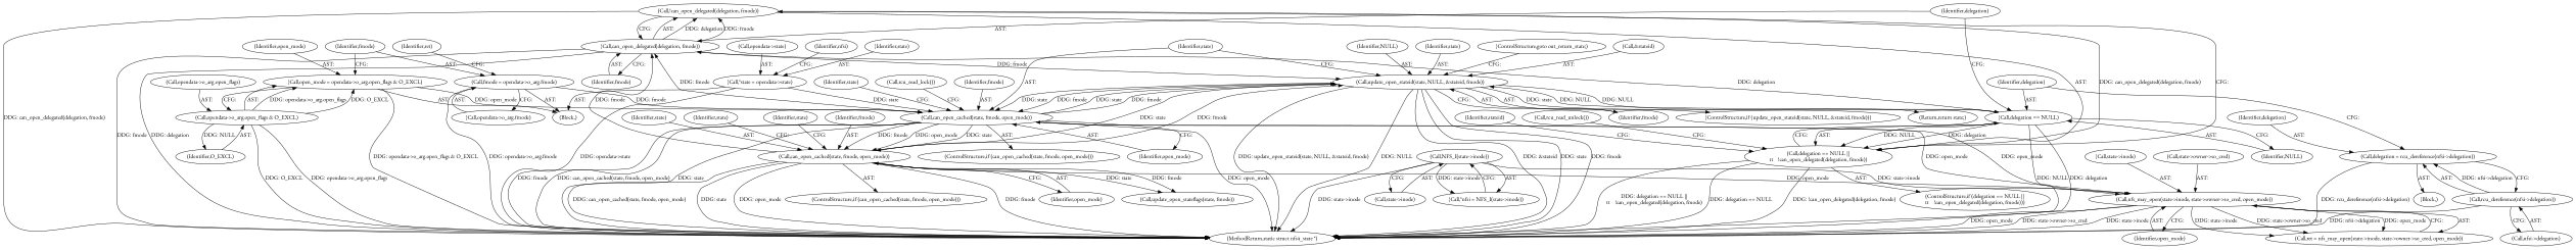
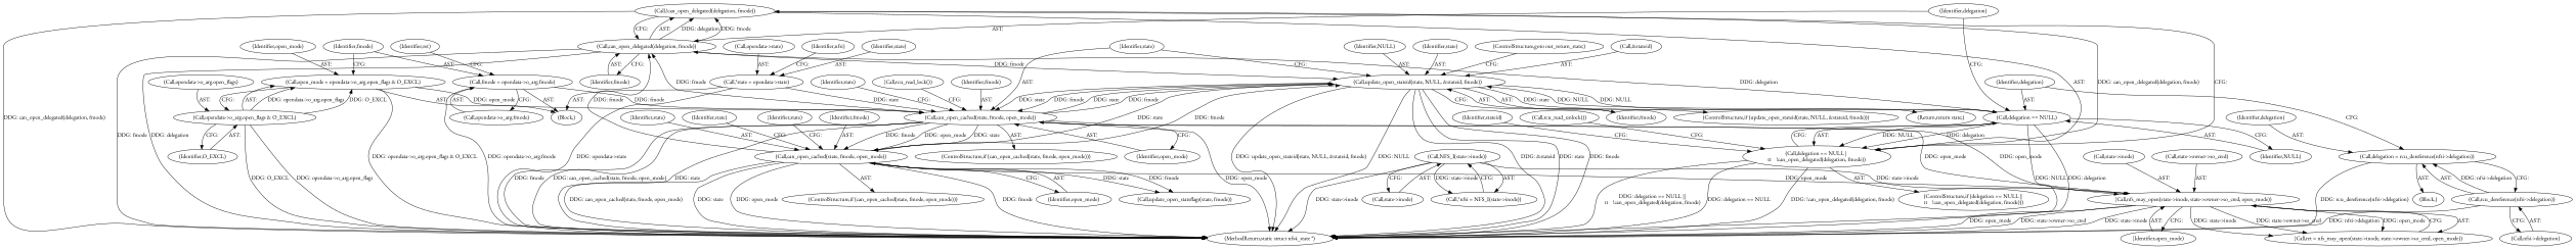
  digraph {
    fontname="EB Garamond"
    node [fontname="EB Garamond"]
    edge [fontname="EB Garamond"]
    n1 [label="(Call,!can_open_delegated(delegation, fmode))"]
    n2 [label="(Call,can_open_delegated(delegation, fmode))"]
    n3 [label="(Call,delegation == NULL ||\n\t\t    !can_open_delegated(delegation, fmode))"]
    n4 [label="(MethodReturn,static struct nfs4_state *)"]
    n5 [label="(Call,update_open_stateid(state, NULL, &stateid, fmode))"]
    n6 [label="(Identifier,fmode)"]
    n7 [label="(Call,delegation == NULL)"]
    n8 [label="(ControlStructure,if (delegation == NULL ||\n\t\t    !can_open_delegated(delegation, fmode)))"]
    n9 [label="(Call,can_open_cached(state, fmode, open_mode))"]
    n10 [label="(Identifier,fmode)"]
    n11 [label="(ControlStructure,if (update_open_stateid(state, NULL, &stateid, fmode)))"]
    n12 [label="(Return,return state;)"]
    n13 [label="(Identifier,NULL)"]
    n14 [label="(Call,delegation = rcu_dereference(nfsi->delegation))"]
    n15 [label="(Call,rcu_dereference(nfsi->delegation))"]
    n16 [label="(Block,)"]
    n17 [label="(Call,nfsi->delegation)"]
    n18 [label="(Call,can_open_cached(state, fmode, open_mode))"]
    n19 [label="(Call,nfs_may_open(state->inode, state->owner->so_cred, open_mode))"]
    n20 [label="(ControlStructure,if (can_open_cached(state, fmode, open_mode)))"]
    n21 [label="(Identifier,open_mode)"]
    n22 [label="(Identifier,open_mode)"]
    n23 [label="(Call,update_open_stateflags(state, fmode))"]
    n24 [label="(ControlStructure,if (can_open_cached(state, fmode, open_mode)))"]
    n25 [label="(Identifier,open_mode)"]
    n26 [label="(Call,ret = nfs_may_open(state->inode, state->owner->so_cred, open_mode))"]
    n27 [label="(Call,*state = opendata->state)"]
    n28 [label="(Block,)"]
    n29 [label="(Call,opendata->state)"]
    n30 [label="(Call,fmode = opendata->o_arg.fmode)"]
    n31 [label="(Call,opendata->o_arg.fmode)"]
    n32 [label="(Call,NFS_I(state->inode))"]
    n33 [label="(Call,*nfsi = NFS_I(state->inode))"]
    n34 [label="(Call,state->inode)"]
    n35 [label="(Call,open_mode = opendata->o_arg.open_flags & O_EXCL)"]
    n36 [label="(Call,opendata->o_arg.open_flags & O_EXCL)"]
    n37 [label="(Identifier,O_EXCL)"]
    n38 [label="(Call,state->inode)"]
    n39 [label="(Identifier,fmode)"]
    n40 [label="(ControlStructure,goto out_return_state;)"]
    n41 [label="(Identifier,delegation)"]
    n42 [label="(Identifier,state)"]
    n43 [label="(Identifier,nfsi)"]
    n44 [label="(Identifier,stateid)"]
    n45 [label="(Identifier,open_mode)"]
    n46 [label="(Call,opendata->o_arg.open_flags)"]
    n47 [label="(Identifier,delegation)"]
    n48 [label="(Call,rcu_read_lock())"]
    n49 [label="(Identifier,fmode)"]
    n50 [label="(Identifier,fmode)"]
    n51 [label="(Identifier,state)"]
    n52 [label="(Call,&stateid)"]
    n53 [label="(Identifier,state)"]
    n54 [label="(Call,state->owner->so_cred)"]
    n55 [label="(Call,rcu_read_unlock())"]
    n56 [label="(Identifier,state)"]
    n57 [label="(Identifier,ret)"]
    n58 [label="(Identifier,delegation)"]
    n59 [label="(Identifier,NULL)"]
    n60 [label="(Identifier,state)"]
    n61 [label="(Identifier,state)"]
    n62 [label="(Identifier,state)"]
    n1 -> n2 [label="CFG: "]
    n1 -> n3 [label="AST: "]
    n1 -> n3 [label="DDG: can_open_delegated(delegation, fmode)"]
    n1 -> n4 [label="DDG: can_open_delegated(delegation, fmode)"]
    n2 -> n1 [label="AST: "]
    n2 -> n1 [label="DDG: delegation"]
    n2 -> n1 [label="DDG: fmode"]
    n2 -> n4 [label="DDG: fmode"]
    n2 -> n4 [label="DDG: delegation"]
    n2 -> n5 [label="DDG: fmode"]
    n2 -> n6 [label="CFG: "]
    n3 -> n1 [label="CFG: "]
    n3 -> n4 [label="DDG: !can_open_delegated(delegation, fmode)"]
    n3 -> n4 [label="DDG: delegation == NULL ||\n\t\t    !can_open_delegated(delegation, fmode)"]
    n3 -> n4 [label="DDG: delegation == NULL"]
    n3 -> n7 [label="CFG: "]
    n3 -> n8 [label="AST: "]
    n5 -> n4 [label="DDG: update_open_stateid(state, NULL, &stateid, fmode)"]
    n5 -> n4 [label="DDG: NULL"]
    n5 -> n4 [label="DDG: &stateid"]
    n5 -> n4 [label="DDG: state"]
    n5 -> n4 [label="DDG: fmode"]
    n5 -> n7 [label="DDG: NULL"]
    n5 -> n9 [label="DDG: state"]
    n5 -> n9 [label="DDG: fmode"]
    n5 -> n10 [label="CFG: "]
    n5 -> n11 [label="AST: "]
    n5 -> n12 [label="DDG: state"]
    n6 -> n2 [label="AST: "]
    n7 -> n2 [label="DDG: delegation"]
    n7 -> n3 [label="AST: "]
    n7 -> n3 [label="DDG: delegation"]
    n7 -> n3 [label="DDG: NULL"]
    n7 -> n4 [label="DDG: NULL"]
    n7 -> n4 [label="DDG: delegation"]
    n7 -> n5 [label="DDG: NULL"]
    n7 -> n13 [label="CFG: "]
    n9 -> n2 [label="DDG: fmode"]
    n9 -> n4 [label="DDG: open_mode"]
    n9 -> n4 [label="DDG: fmode"]
    n9 -> n4 [label="DDG: can_open_cached(state, fmode, open_mode)"]
    n9 -> n4 [label="DDG: state"]
    n9 -> n5 [label="DDG: state"]
    n9 -> n5 [label="DDG: fmode"]
    n9 -> n18 [label="DDG: state"]
    n9 -> n18 [label="DDG: fmode"]
    n9 -> n18 [label="DDG: open_mode"]
    n9 -> n19 [label="DDG: open_mode"]
    n9 -> n20 [label="AST: "]
    n9 -> n21 [label="CFG: "]
    n10 -> n5 [label="AST: "]
    n13 -> n7 [label="AST: "]
    n14 -> n4 [label="DDG: rcu_dereference(nfsi->delegation)"]
    n14 -> n15 [label="CFG: "]
    n14 -> n16 [label="AST: "]
    n15 -> n4 [label="DDG: nfsi->delegation"]
    n15 -> n14 [label="AST: "]
    n15 -> n14 [label="DDG: nfsi->delegation"]
    n15 -> n17 [label="CFG: "]
    n17 -> n15 [label="AST: "]
    n18 -> n2 [label="DDG: fmode"]
    n18 -> n4 [label="DDG: can_open_cached(state, fmode, open_mode)"]
    n18 -> n4 [label="DDG: state"]
    n18 -> n4 [label="DDG: open_mode"]
    n18 -> n4 [label="DDG: fmode"]
    n18 -> n5 [label="DDG: state"]
    n18 -> n5 [label="DDG: fmode"]
    n18 -> n19 [label="DDG: open_mode"]
    n18 -> n22 [label="CFG: "]
    n18 -> n23 [label="DDG: state"]
    n18 -> n23 [label="DDG: fmode"]
    n18 -> n24 [label="AST: "]
    n19 -> n4 [label="DDG: open_mode"]
    n19 -> n4 [label="DDG: state->owner->so_cred"]
    n19 -> n4 [label="DDG: state->inode"]
    n19 -> n9 [label="DDG: open_mode"]
    n19 -> n25 [label="CFG: "]
    n19 -> n26 [label="AST: "]
    n19 -> n26 [label="DDG: state->inode"]
    n19 -> n26 [label="DDG: state->owner->so_cred"]
    n19 -> n26 [label="DDG: open_mode"]
    n21 -> n9 [label="AST: "]
    n22 -> n18 [label="AST: "]
    n25 -> n19 [label="AST: "]
    n26 -> n19 [label="CFG: "]
    n27 -> n4 [label="DDG: opendata->state"]
    n27 -> n9 [label="DDG: state"]
    n27 -> n28 [label="AST: "]
    n29 -> n27 [label="AST: "]
    n30 -> n4 [label="DDG: opendata->o_arg.fmode"]
    n30 -> n9 [label="DDG: fmode"]
    n30 -> n28 [label="AST: "]
    n30 -> n31 [label="CFG: "]
    n31 -> n30 [label="AST: "]
    n32 -> n4 [label="DDG: state->inode"]
    n32 -> n19 [label="DDG: state->inode"]
    n32 -> n33 [label="AST: "]
    n32 -> n33 [label="DDG: state->inode"]
    n32 -> n34 [label="CFG: "]
    n33 -> n32 [label="CFG: "]
    n34 -> n32 [label="AST: "]
    n35 -> n4 [label="DDG: opendata->o_arg.open_flags & O_EXCL"]
    n35 -> n9 [label="DDG: open_mode"]
    n35 -> n28 [label="AST: "]
    n35 -> n36 [label="CFG: "]
    n36 -> n4 [label="DDG: opendata->o_arg.open_flags"]
    n36 -> n4 [label="DDG: O_EXCL"]
    n36 -> n35 [label="AST: "]
    n36 -> n35 [label="DDG: opendata->o_arg.open_flags"]
    n36 -> n35 [label="DDG: O_EXCL"]
-   n36 -> n37 [label="DDG: NULL"]
+   n36 -> n37 [label="CFG: "]
    n37 -> n36 [label="AST: "]
    n38 -> n19 [label="AST: "]
    n39 -> n18 [label="AST: "]
    n40 -> n5 [label="CFG: "]
    n41 -> n2 [label="AST: "]
    n41 -> n7 [label="CFG: "]
    n42 -> n9 [label="CFG: "]
    n43 -> n27 [label="CFG: "]
    n44 -> n3 [label="CFG: "]
    n45 -> n35 [label="AST: "]
    n46 -> n36 [label="AST: "]
    n47 -> n14 [label="AST: "]
    n48 -> n9 [label="CFG: "]
    n49 -> n30 [label="AST: "]
    n49 -> n35 [label="CFG: "]
    n50 -> n9 [label="AST: "]
    n51 -> n18 [label="AST: "]
    n52 -> n5 [label="AST: "]
    n53 -> n5 [label="CFG: "]
    n53 -> n9 [label="AST: "]
    n54 -> n19 [label="AST: "]
    n55 -> n3 [label="CFG: "]
    n56 -> n27 [label="AST: "]
    n57 -> n30 [label="CFG: "]
    n58 -> n7 [label="AST: "]
    n58 -> n14 [label="CFG: "]
    n59 -> n5 [label="AST: "]
    n60 -> n18 [label="CFG: "]
    n61 -> n18 [label="CFG: "]
    n62 -> n5 [label="AST: "]
  }
